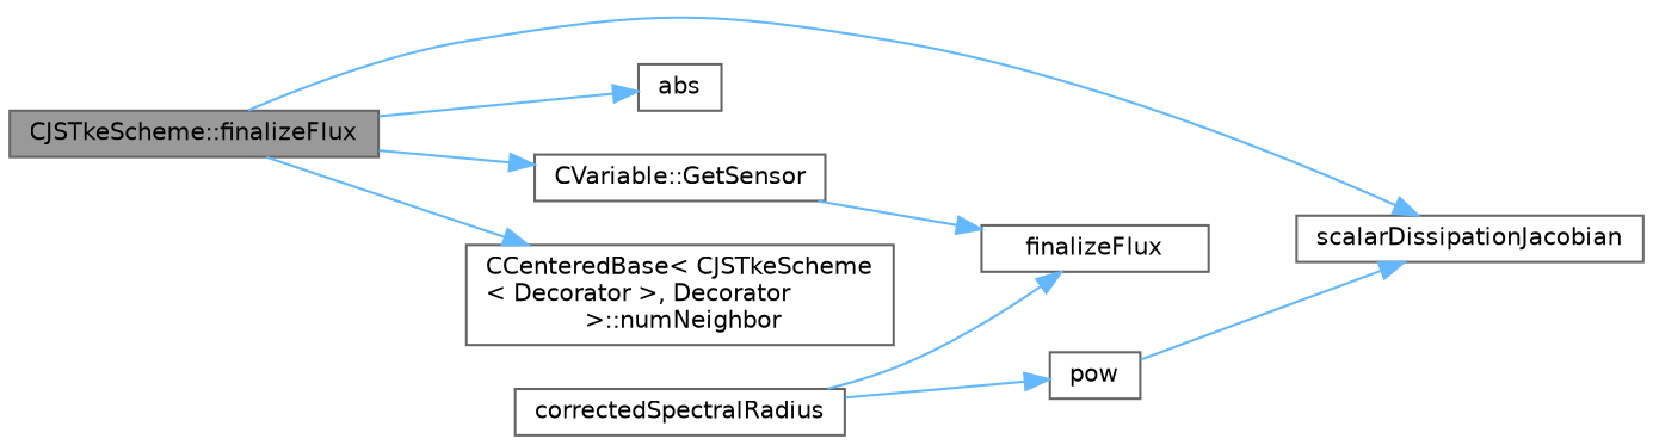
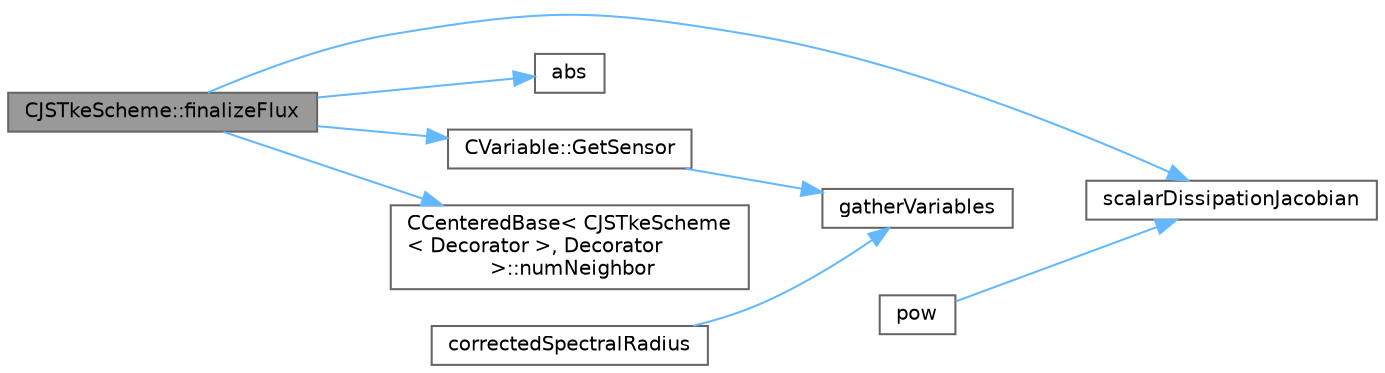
  digraph {
    rankdir=LR
    node [color=grey40 fillcolor=white fontname=Helvetica fontsize=10 shape=box style=filled]
    edge [color=steelblue1 fontname=Helvetica fontsize=10 labelfontname=Helvetica labelfontsize=10 style=solid]
    n1 [color=gray40 fillcolor=grey60 fontcolor=black height=0.2 label="CJSTkeScheme::finalizeFlux" width=0.4]
    n2 [height=0.2 label=abs width=0.4]
    n3 [height=0.2 label="CVariable::GetSensor" width=0.4]
    n4 [height=0.2 label="CCenteredBase\< CJSTkeScheme\l\< Decorator \>, Decorator\l \>::numNeighbor" width=0.4]
    n5 [height=0.2 label=scalarDissipationJacobian width=0.4]
    n6 [height=0.2 label=correctedSpectralRadius width=0.4]
-   n7 [height=0.2 label=finalizeFlux width=0.4]
+   n7 [height=0.2 label=gatherVariables width=0.4]
    n8 [height=0.2 label=pow width=0.4]
    n1 -> n2
    n1 -> n3
    n1 -> n4
    n1 -> n5
    n3 -> n7
    n6 -> n7
-   n6 -> n8
    n8 -> n5
  }
